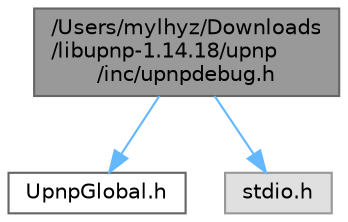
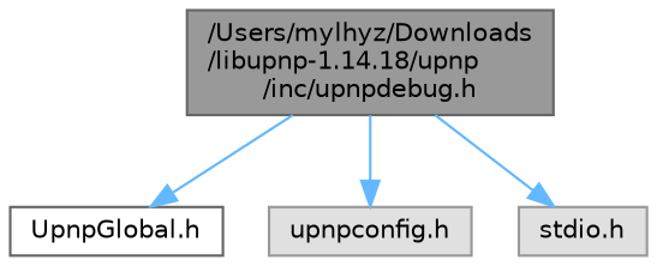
  digraph {
    node [color=grey60 fillcolor="#E0E0E0" fontname=Helvetica fontsize=10 shape=box style=filled]
    edge [color=steelblue1 fontname=Helvetica fontsize=10 labelfontname=Helvetica labelfontsize=10 style=solid]
    n1 [color=gray40 fillcolor=grey60 fontcolor=black height=0.2 label="/Users/mylhyz/Downloads\l/libupnp-1.14.18/upnp\l/inc/upnpdebug.h" width=0.4]
    n2 [color=grey40 fillcolor=white height=0.2 label="UpnpGlobal.h" width=0.4]
+   n3 [height=0.2 label="upnpconfig.h" width=0.4]
    n4 [height=0.2 label="stdio.h" width=0.4]
    n1 -> n2
+   n1 -> n3
    n1 -> n4
  }
